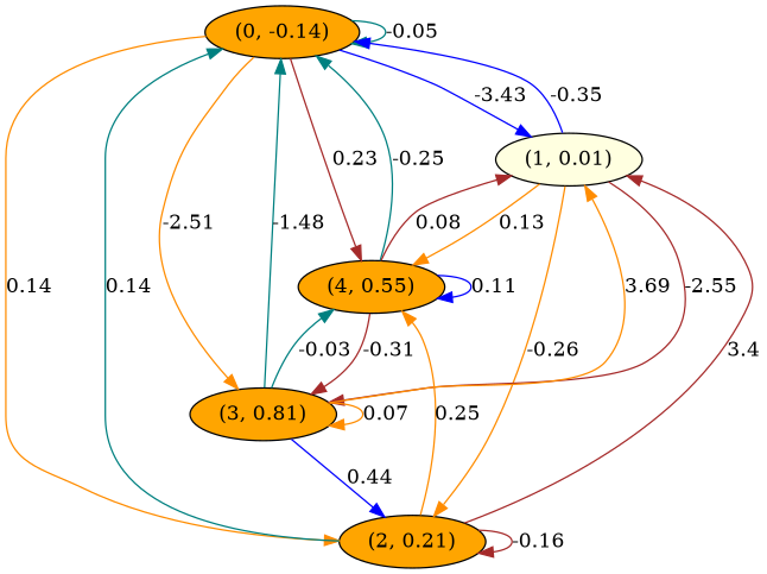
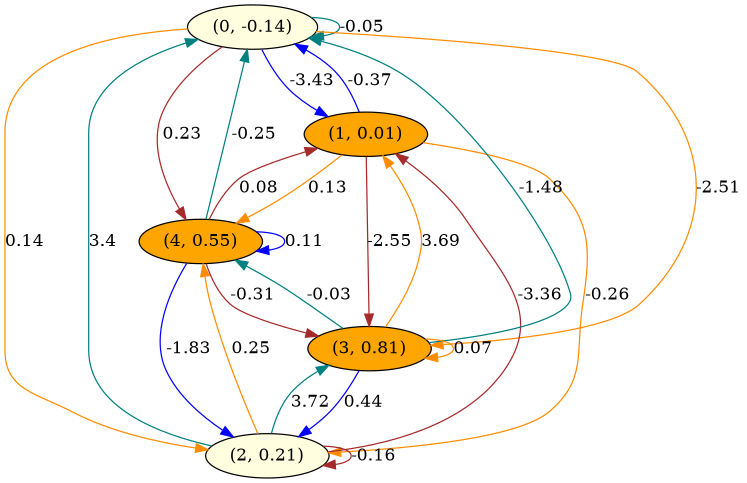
  digraph {
    node [fillcolor=orange style=filled]
    edge [color=darkorange]
-   n1 [label="(0, -0.14)"]
-   n2 [fillcolor=lightyellow label="(1, 0.01)"]
-   n3 [label="(2, 0.21)"]
+   n1 [fillcolor=lightyellow label="(0, -0.14)"]
+   n2 [label="(1, 0.01)"]
+   n3 [fillcolor=lightyellow label="(2, 0.21)"]
    n4 [label="(3, 0.81)"]
    n5 [label="(4, 0.55)"]
    n1 -> n1 [color=teal label=-0.05]
    n1 -> n2 [color=blue label=-3.43]
    n1 -> n3 [label=0.14]
    n1 -> n4 [label=-2.51]
    n1 -> n5 [color=brown label=0.23]
-   n2 -> n1 [color=blue label=-0.35]
+   n2 -> n1 [color=blue label=-0.37]
    n2 -> n3 [label=-0.26]
    n2 -> n4 [color=brown label=-2.55]
    n2 -> n5 [label=0.13]
-   n3 -> n1 [color=teal label=0.14]
-   n3 -> n2 [color=brown label=3.4]
+   n3 -> n1 [color=teal label=3.4]
+   n3 -> n2 [color=brown label=-3.36]
    n3 -> n3 [color=brown label=-0.16]
+   n3 -> n4 [color=teal label=3.72]
    n3 -> n5 [label=0.25]
    n4 -> n1 [color=teal label=-1.48]
    n4 -> n2 [label=3.69]
    n4 -> n3 [color=blue label=0.44]
    n4 -> n4 [label=0.07]
    n4 -> n5 [color=teal label=-0.03]
    n5 -> n1 [color=teal label=-0.25]
    n5 -> n2 [color=brown label=0.08]
+   n5 -> n3 [color=blue label=-1.83]
    n5 -> n4 [color=brown label=-0.31]
    n5 -> n5 [color=blue label=0.11]
  }
